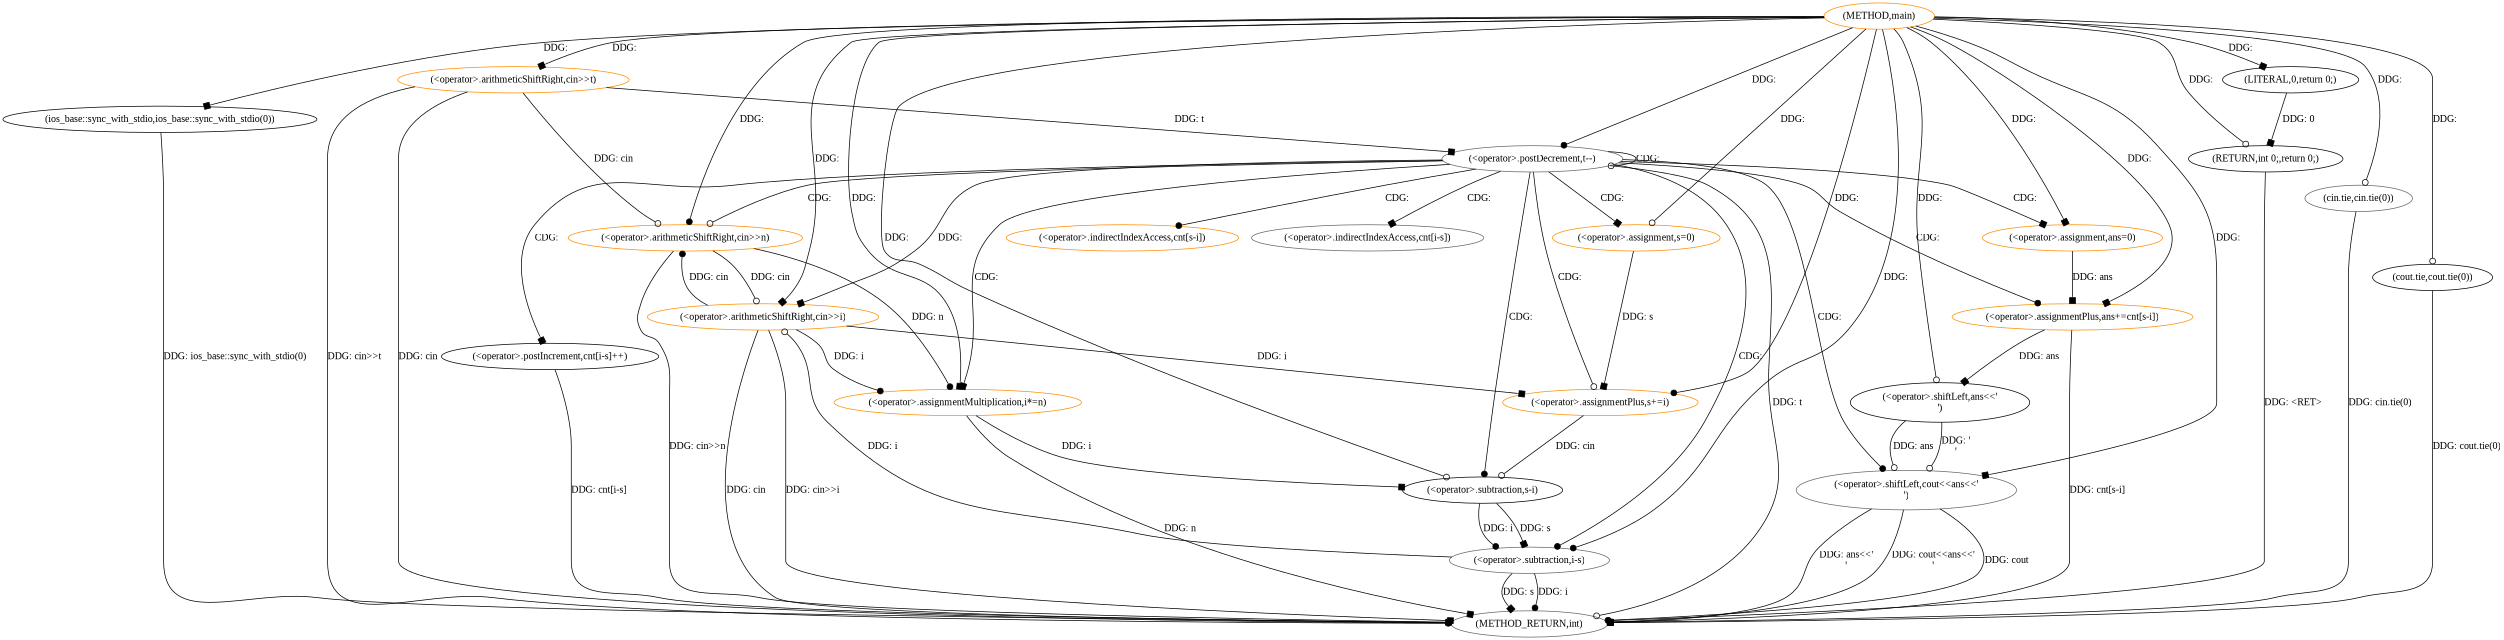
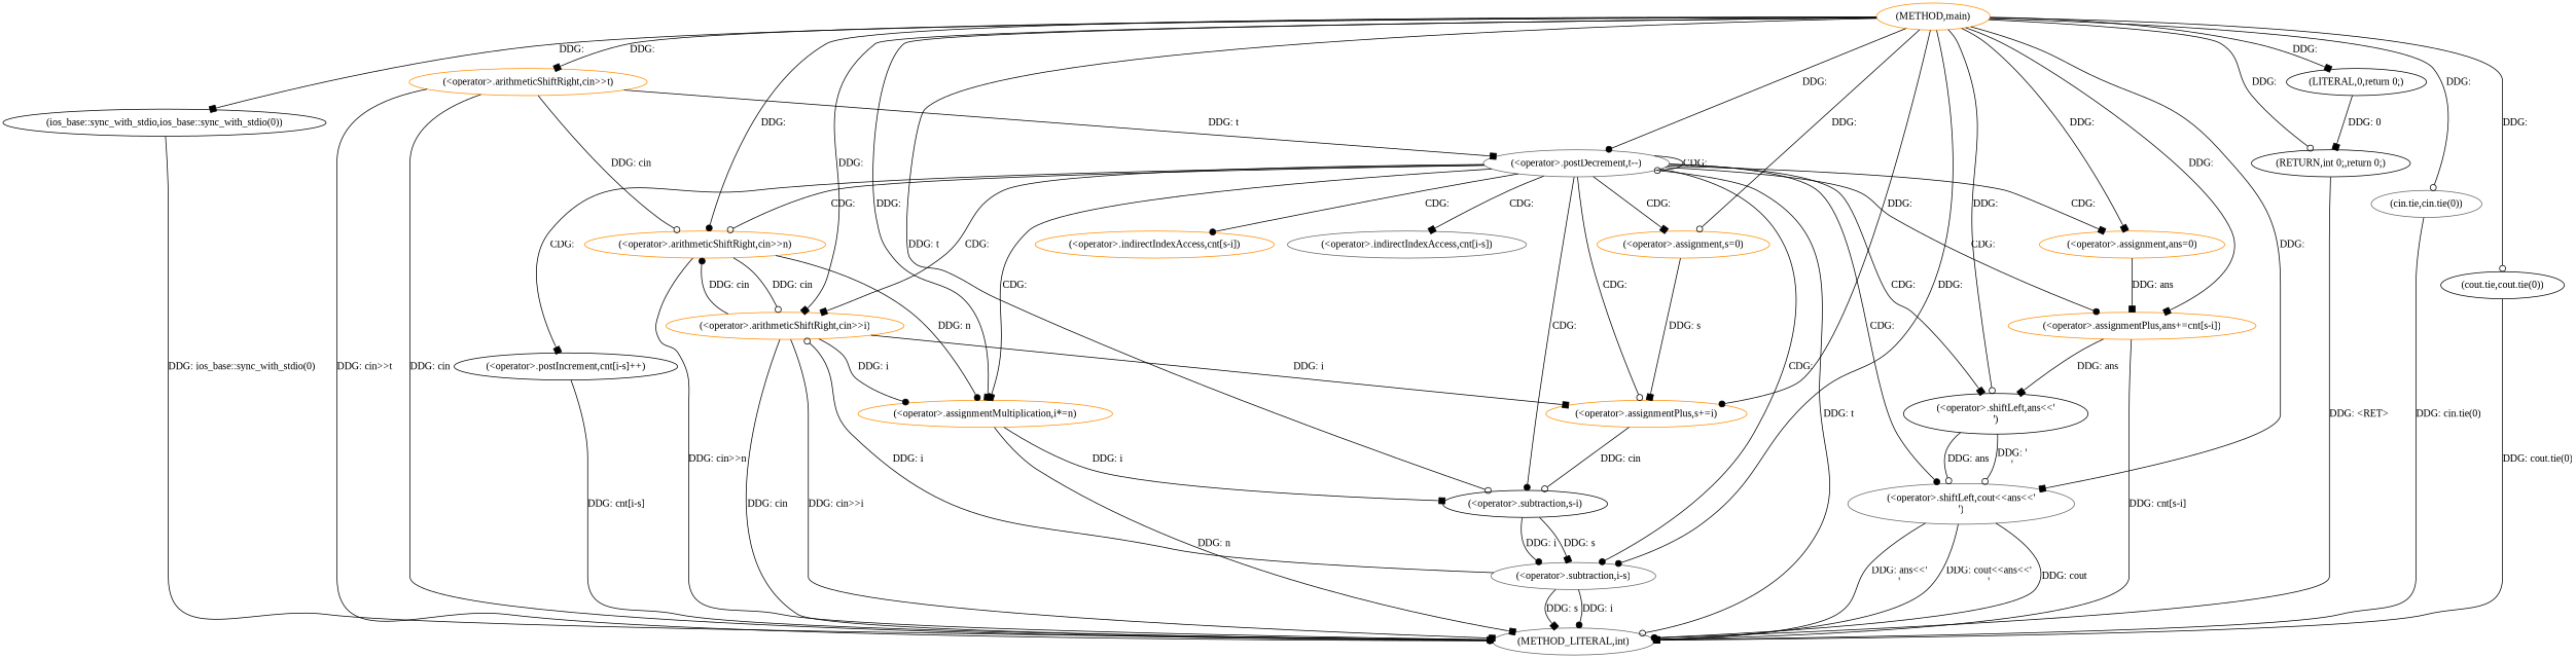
  digraph {
    fontname="Liberation Serif"
    node [color=darkorange fontname="Liberation Serif"]
    edge [arrowhead=box fontname="Liberation Serif"]
    n1 [label="(METHOD,main)"]
    n2 [color=black label="(ios_base::sync_with_stdio,ios_base::sync_with_stdio(0))"]
    n3 [label="(<operator>.arithmeticShiftRight,cin>>t)"]
    n4 [color=black label="(RETURN,int 0;,return 0;)"]
    n5 [color=gray40 label="(cin.tie,cin.tie(0))"]
    n6 [color=black label="(cout.tie,cout.tie(0))"]
    n7 [color=gray40 label="(<operator>.postDecrement,t--)"]
    n8 [color=black label="(LITERAL,0,return 0;)"]
    n9 [label="(<operator>.arithmeticShiftRight,cin>>n)"]
    n10 [label="(<operator>.assignment,s=0)"]
    n11 [label="(<operator>.assignment,ans=0)"]
    n12 [color=gray40 label="(<operator>.shiftLeft,cout<<ans<<'\n')"]
    n13 [label="(<operator>.arithmeticShiftRight,cin>>i)"]
    n14 [label="(<operator>.assignmentPlus,s+=i)"]
    n15 [label="(<operator>.assignmentMultiplication,i*=n)"]
    n16 [label="(<operator>.assignmentPlus,ans+=cnt[s-i])"]
    n17 [color=black label="(<operator>.shiftLeft,ans<<'\n')"]
    n18 [color=black label="(<operator>.subtraction,s-i)"]
    n19 [color=gray40 label="(<operator>.subtraction,i-s)"]
-   n20 [color=gray40 label="(METHOD_RETURN,int)"]
+   n20 [color=gray40 label="(METHOD_LITERAL,int)"]
    n21 [color=black label="(<operator>.postIncrement,cnt[i-s]++)"]
    n22 [label="(<operator>.indirectIndexAccess,cnt[s-i])"]
    n23 [color=gray40 label="(<operator>.indirectIndexAccess,cnt[i-s])"]
    n1 -> n2 [label="DDG: "]
    n1 -> n3 [label="DDG: "]
    n1 -> n4 [arrowhead=odot label="DDG: "]
    n1 -> n5 [arrowhead=odot label="DDG: "]
    n1 -> n6 [arrowhead=odot label="DDG: "]
    n1 -> n7 [arrowhead=dot label="DDG: "]
    n1 -> n8 [label="DDG: "]
    n1 -> n9 [arrowhead=dot label="DDG: "]
    n1 -> n10 [arrowhead=odot label="DDG: "]
    n1 -> n11 [label="DDG: "]
    n1 -> n12 [label="DDG: "]
    n1 -> n13 [label="DDG: "]
    n1 -> n14 [arrowhead=dot label="DDG: "]
    n1 -> n15 [label="DDG: "]
    n1 -> n16 [label="DDG: "]
    n1 -> n17 [arrowhead=odot label="DDG: "]
-   n1 -> n18 [arrowhead=odot label="DDG: "]
+   n1 -> n18 [arrowhead=odot label="DDG: t"]
    n1 -> n19 [arrowhead=dot label="DDG: "]
    n2 -> n20 [arrowhead=odot label="DDG: ios_base::sync_with_stdio(0)"]
    n3 -> n7 [label="DDG: t"]
    n3 -> n9 [arrowhead=odot label="DDG: cin"]
    n3 -> n20 [arrowhead=odot label="DDG: cin"]
    n3 -> n20 [arrowhead=odot label="DDG: cin>>t"]
    n4 -> n20 [arrowhead=odot label="DDG: <RET>"]
    n5 -> n20 [label="DDG: cin.tie(0)"]
    n6 -> n20 [label="DDG: cout.tie(0)"]
    n7 -> n7 [arrowhead=odot label="CDG: "]
    n7 -> n9 [arrowhead=odot label="CDG: "]
    n7 -> n10 [label="CDG: "]
    n7 -> n11 [label="CDG: "]
    n7 -> n12 [arrowhead=dot label="CDG: "]
-   n7 -> n13 [label="DDG: "]
+   n7 -> n13 [label="CDG: "]
    n7 -> n14 [arrowhead=odot label="CDG: "]
    n7 -> n15 [label="CDG: "]
    n7 -> n16 [arrowhead=dot label="CDG: "]
+   n7 -> n17 [label="CDG: "]
    n7 -> n18 [arrowhead=dot label="CDG: "]
    n7 -> n19 [arrowhead=dot label="CDG: "]
    n7 -> n20 [arrowhead=odot label="DDG: t"]
    n7 -> n21 [label="CDG: "]
    n7 -> n22 [arrowhead=dot label="CDG: "]
    n7 -> n23 [label="CDG: "]
    n8 -> n4 [label="DDG: 0"]
    n9 -> n13 [arrowhead=odot label="DDG: cin"]
    n9 -> n15 [arrowhead=dot label="DDG: n"]
    n9 -> n20 [label="DDG: cin>>n"]
    n10 -> n14 [label="DDG: s"]
    n11 -> n16 [label="DDG: ans"]
    n12 -> n20 [label="DDG: ans<<'\n'"]
    n12 -> n20 [arrowhead=odot label="DDG: cout<<ans<<'\n'"]
    n12 -> n20 [arrowhead=dot label="DDG: cout"]
    n13 -> n9 [arrowhead=dot label="DDG: cin"]
    n13 -> n14 [label="DDG: i"]
    n13 -> n15 [arrowhead=dot label="DDG: i"]
    n13 -> n20 [arrowhead=odot label="DDG: cin"]
    n13 -> n20 [label="DDG: cin>>i"]
    n14 -> n18 [arrowhead=odot label="DDG: cin"]
    n15 -> n18 [label="DDG: i"]
    n15 -> n20 [label="DDG: n"]
    n16 -> n17 [label="DDG: ans"]
    n16 -> n20 [label="DDG: cnt[s-i]"]
    n17 -> n12 [arrowhead=odot label="DDG: '\n'"]
    n17 -> n12 [arrowhead=odot label="DDG: ans"]
    n18 -> n19 [arrowhead=dot label="DDG: i"]
    n18 -> n19 [label="DDG: s"]
    n19 -> n13 [arrowhead=odot label="DDG: i"]
    n19 -> n20 [arrowhead=dot label="DDG: i"]
    n19 -> n20 [label="DDG: s"]
    n21 -> n20 [arrowhead=dot label="DDG: cnt[i-s]"]
  }
